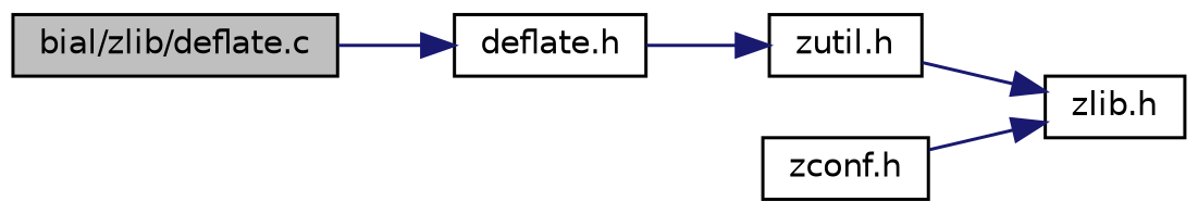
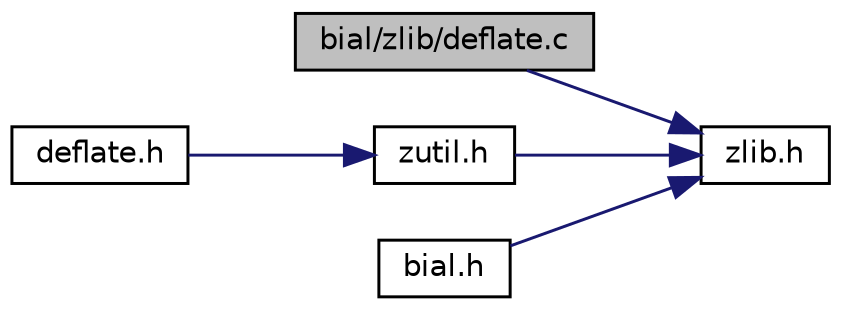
  digraph {
    rankdir=LR
    node [color=black fillcolor=white fontname=Helvetica fontsize=10 shape=record style=filled]
    edge [color=midnightblue fontname=Helvetica fontsize=10 labelfontname=Helvetica labelfontsize=10 style=solid]
    n1 [fillcolor=grey75 fontcolor=black height=0.2 label="bial/zlib/deflate.c" width=0.4]
    n2 [height=0.2 label="deflate.h" width=0.4]
    n3 [height=0.2 label="zutil.h" width=0.4]
    n4 [height=0.2 label="zlib.h" width=0.4]
-   n5 [height=0.2 label="zconf.h" width=0.4]
-   n1 -> n2
+   n5 [height=0.2 label="bial.h" width=0.4]
+   n1 -> n4
    n2 -> n3
    n3 -> n4
    n5 -> n4
  }
